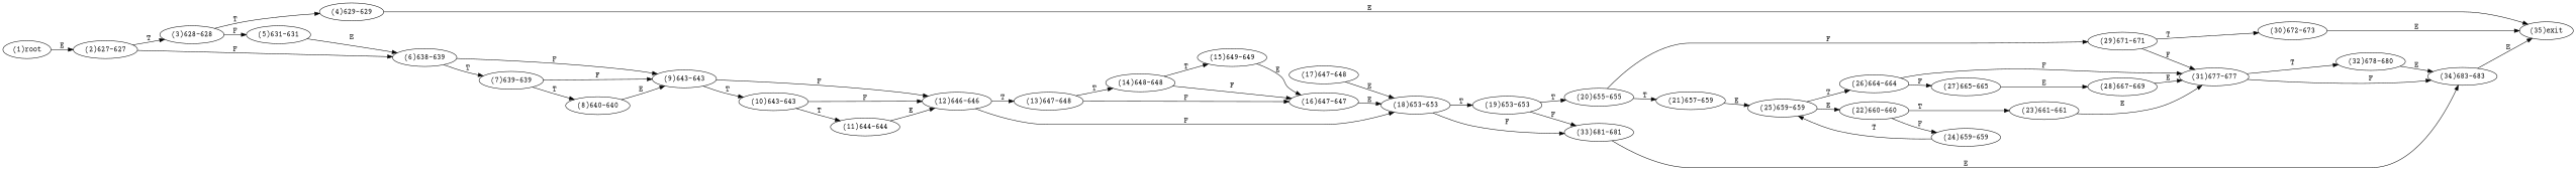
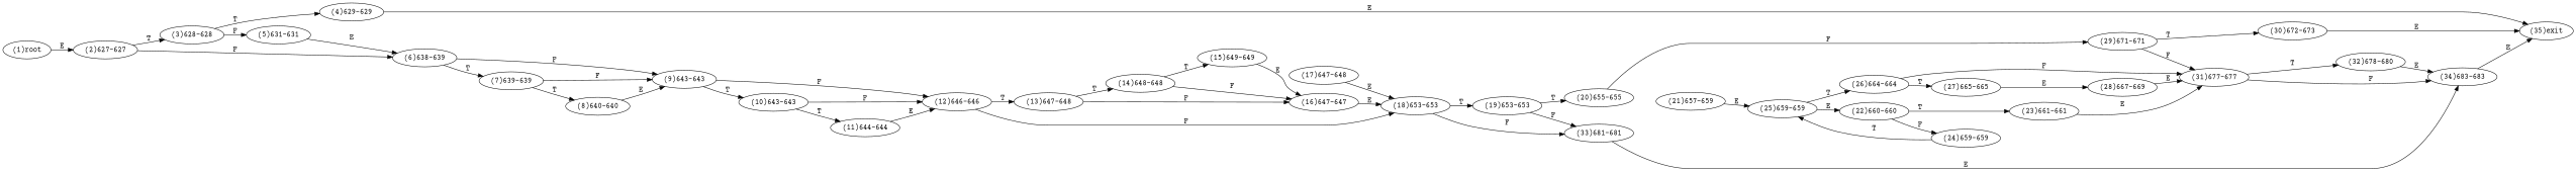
  digraph {
    fontname="Courier Prime"
    rankdir=LR
    node [fontname="Courier Prime"]
    edge [fontname="Courier Prime"]
    n1 [label="(1)root"]
    n2 [label="(2)627-627"]
    n3 [label="(3)628-628"]
    n4 [label="(6)638-639"]
    n5 [label="(4)629-629"]
    n6 [label="(5)631-631"]
    n7 [label="(7)639-639"]
    n8 [label="(9)643-643"]
    n9 [label="(35)exit"]
    n10 [label="(8)640-640"]
    n11 [label="(10)643-643"]
    n12 [label="(12)646-646"]
    n13 [label="(11)644-644"]
    n14 [label="(13)647-648"]
    n15 [label="(18)653-653"]
    n16 [label="(14)648-648"]
    n17 [label="(16)647-647"]
    n18 [label="(19)653-653"]
    n19 [label="(33)681-681"]
    n20 [label="(15)649-649"]
    n21 [label="(17)647-648"]
    n22 [label="(20)655-655"]
    n23 [label="(21)657-659"]
    n24 [label="(29)671-671"]
    n25 [label="(34)683-683"]
    n26 [label="(25)659-659"]
    n27 [label="(22)660-660"]
    n28 [label="(26)664-664"]
    n29 [label="(31)677-677"]
    n30 [label="(30)672-673"]
    n31 [label="(23)661-661"]
    n32 [label="(32)678-680"]
    n33 [label="(24)659-659"]
    n34 [label="(27)665-665"]
    n35 [label="(28)667-669"]
    n1 -> n2 [label=E]
    n2 -> n3 [label=T]
    n2 -> n4 [label=F]
    n3 -> n5 [label=T]
    n3 -> n6 [label=F]
    n4 -> n7 [label=T]
    n4 -> n8 [label=F]
    n5 -> n9 [label=E]
    n6 -> n4 [label=E]
    n7 -> n8 [label=F]
    n7 -> n10 [label=T]
    n8 -> n11 [label=T]
    n8 -> n12 [label=F]
    n10 -> n8 [label=E]
    n11 -> n12 [label=F]
    n11 -> n13 [label=T]
    n12 -> n14 [label=T]
    n12 -> n15 [label=F]
    n13 -> n12 [label=E]
    n14 -> n16 [label=T]
    n14 -> n17 [label=F]
    n15 -> n18 [label=T]
    n15 -> n19 [label=F]
    n16 -> n17 [label=F]
    n16 -> n20 [label=T]
    n17 -> n15 [label=E]
    n18 -> n19 [label=F]
    n18 -> n22 [label=T]
    n19 -> n25 [label=E]
    n20 -> n17 [label=E]
    n21 -> n15 [label=E]
-   n22 -> n23 [label=T]
    n22 -> n24 [label=F]
    n23 -> n26 [label=E]
    n24 -> n29 [label=F]
    n24 -> n30 [label=T]
    n25 -> n9 [label=E]
    n26 -> n27 [label=E]
    n26 -> n28 [label=T]
    n27 -> n31 [label=T]
    n27 -> n33 [label=F]
    n28 -> n29 [label=F]
-   n28 -> n34 [label=F]
+   n28 -> n34 [label=T]
    n29 -> n25 [label=F]
    n29 -> n32 [label=T]
    n30 -> n9 [label=E]
    n31 -> n29 [label=E]
    n32 -> n25 [label=E]
    n33 -> n26 [label=T]
    n34 -> n35 [label=E]
    n35 -> n29 [label=E]
  }
